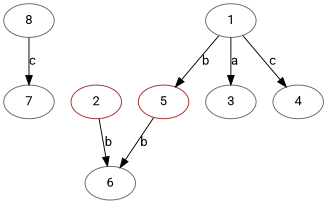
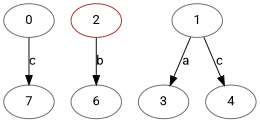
  strict digraph {
    fontname=Roboto
    node [color=gray40 fontname=Roboto]
    edge [fontname=Roboto]
    n1 [label=7]
-   0 [label=8]
-   5 [color=brown]
+   0
    6
    1
    3
    4
    2 [color=brown]
    0 -> n1 [label=c]
-   5 -> 6 [label=b]
-   1 -> 5 [label=b]
    1 -> 3 [label=a]
    1 -> 4 [label=c]
    2 -> 6 [label=b]
  }
